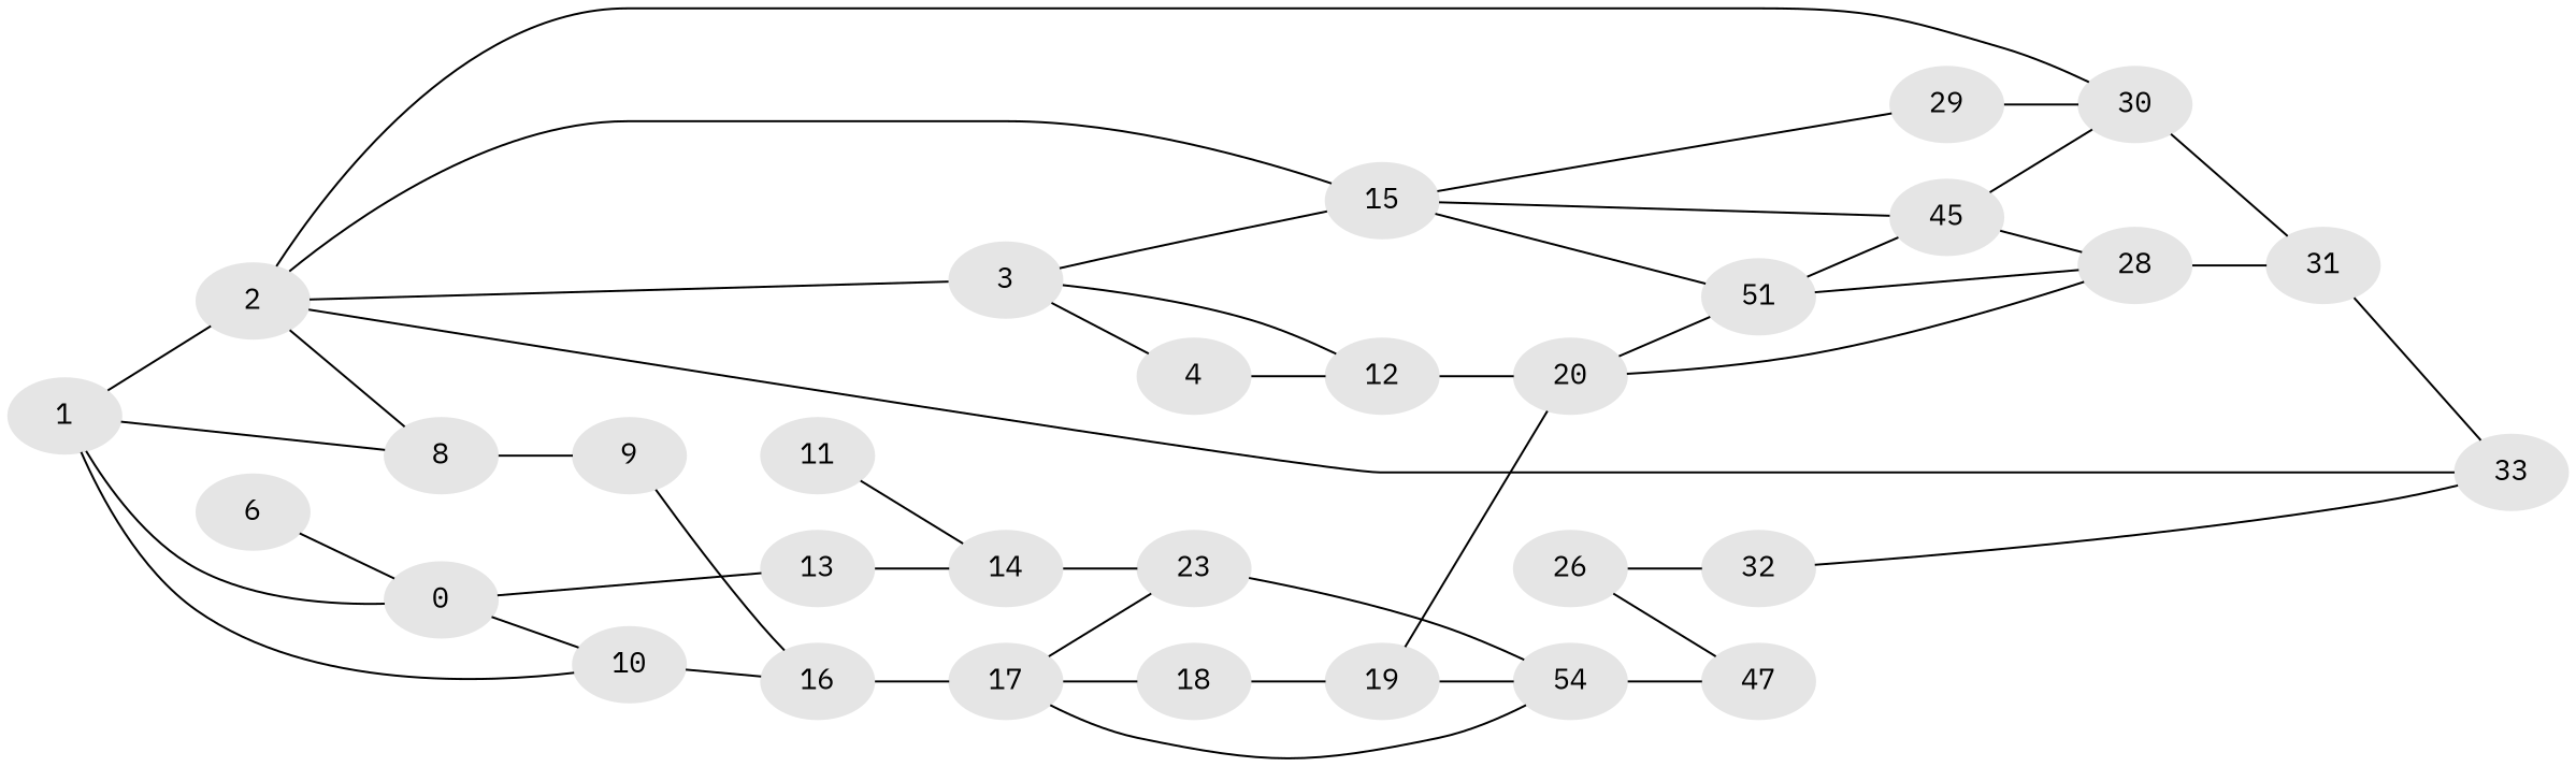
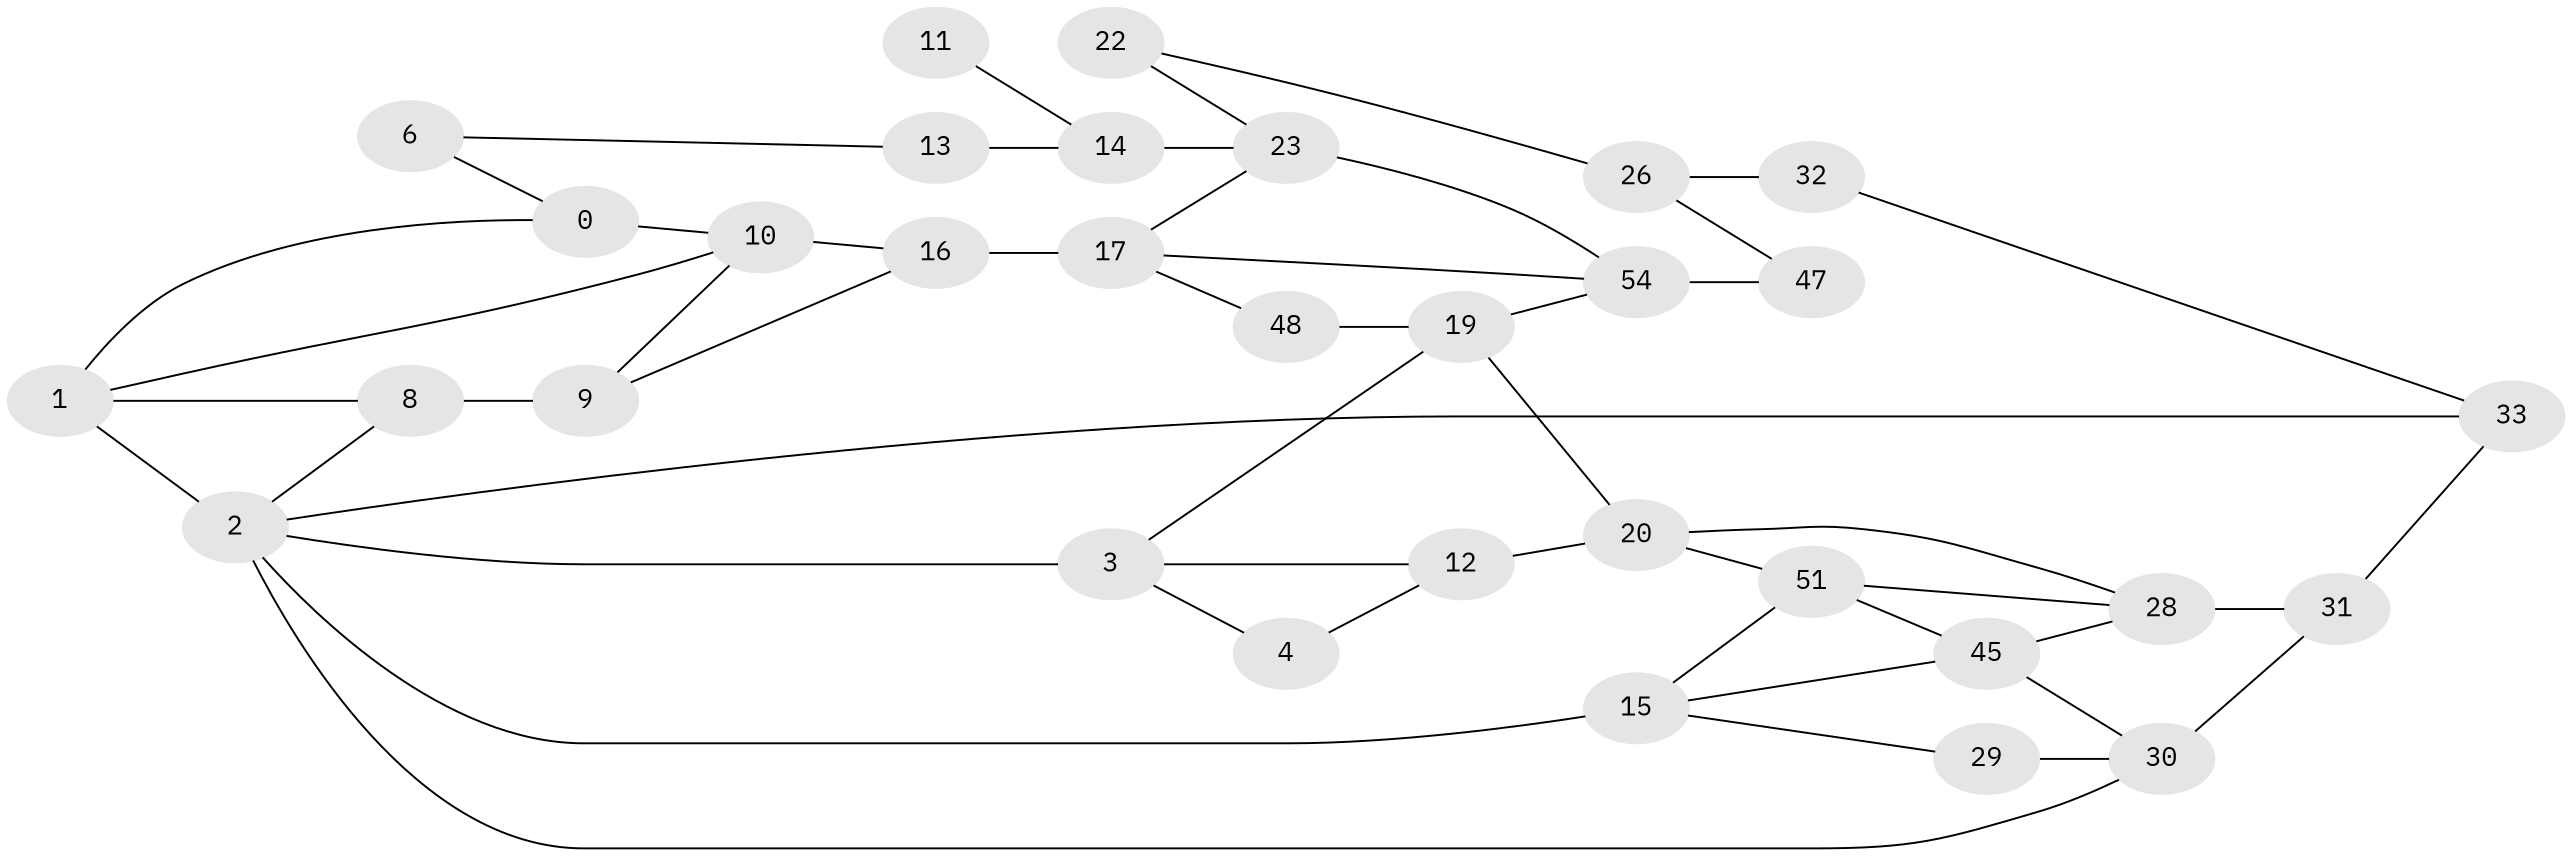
  graph {
    fontname="IBM Plex Mono"
    rankdir=LR
    node [color=gray90 fontname="IBM Plex Mono" style=filled]
    edge [fontname="IBM Plex Mono" weight=1.0]
    1
    2
    n3 [label=0]
    8
    10
    3
    15
    30
    33
    13
    9
    16
    4
    12
    n15 [label=51]
    n16 [label=45]
    29
    31
    20
    6
    11
    14
+   22
    23
    26
    17
    28
-   18
+   18 [label=48]
    n29 [label=54]
    19
    n31 [label=47]
    32
    1 -- 2 [weight=2.0]
    1 -- n3
    1 -- 8
    1 -- 10
    2 -- 8
    2 -- 3
    2 -- 15
    2 -- 30 [weight=2.0]
    2 -- 33
    n3 -- 10 [weight=3.0]
-   n3 -- 13
+   6 -- 13
    8 -- 9 [weight=2.0]
    10 -- 16
-   3 -- 15 [weight=2.0]
+   3 -- 19 [weight=2.0]
    3 -- 4 [weight=2.0]
    3 -- 12 [weight=2.0]
    15 -- n15
    15 -- n16
    15 -- 29
    30 -- 31
    13 -- 14 [weight=2.0]
+   9 -- 10
    9 -- 16
    16 -- 17 [weight=2.0]
    4 -- 12
    12 -- 20 [weight=2.0]
    n15 -- n16
    n15 -- 28
    n16 -- 30
    n16 -- 28 [weight=2.0]
    29 -- 30 [weight=2.0]
    31 -- 33
    20 -- n15
    20 -- 28
    6 -- n3
    11 -- 14 [weight=2.0]
    14 -- 23 [weight=2.0]
+   22 -- 23
+   22 -- 26
    23 -- n29
    26 -- n31 [weight=2.0]
    26 -- 32 [weight=3.0]
    17 -- 23
    17 -- 18
    17 -- n29
    28 -- 31 [weight=2.0]
    18 -- 19
    n29 -- n31 [weight=2.0]
    19 -- 20 [weight=2.0]
    19 -- n29 [weight=2.0]
    32 -- 33
  }
